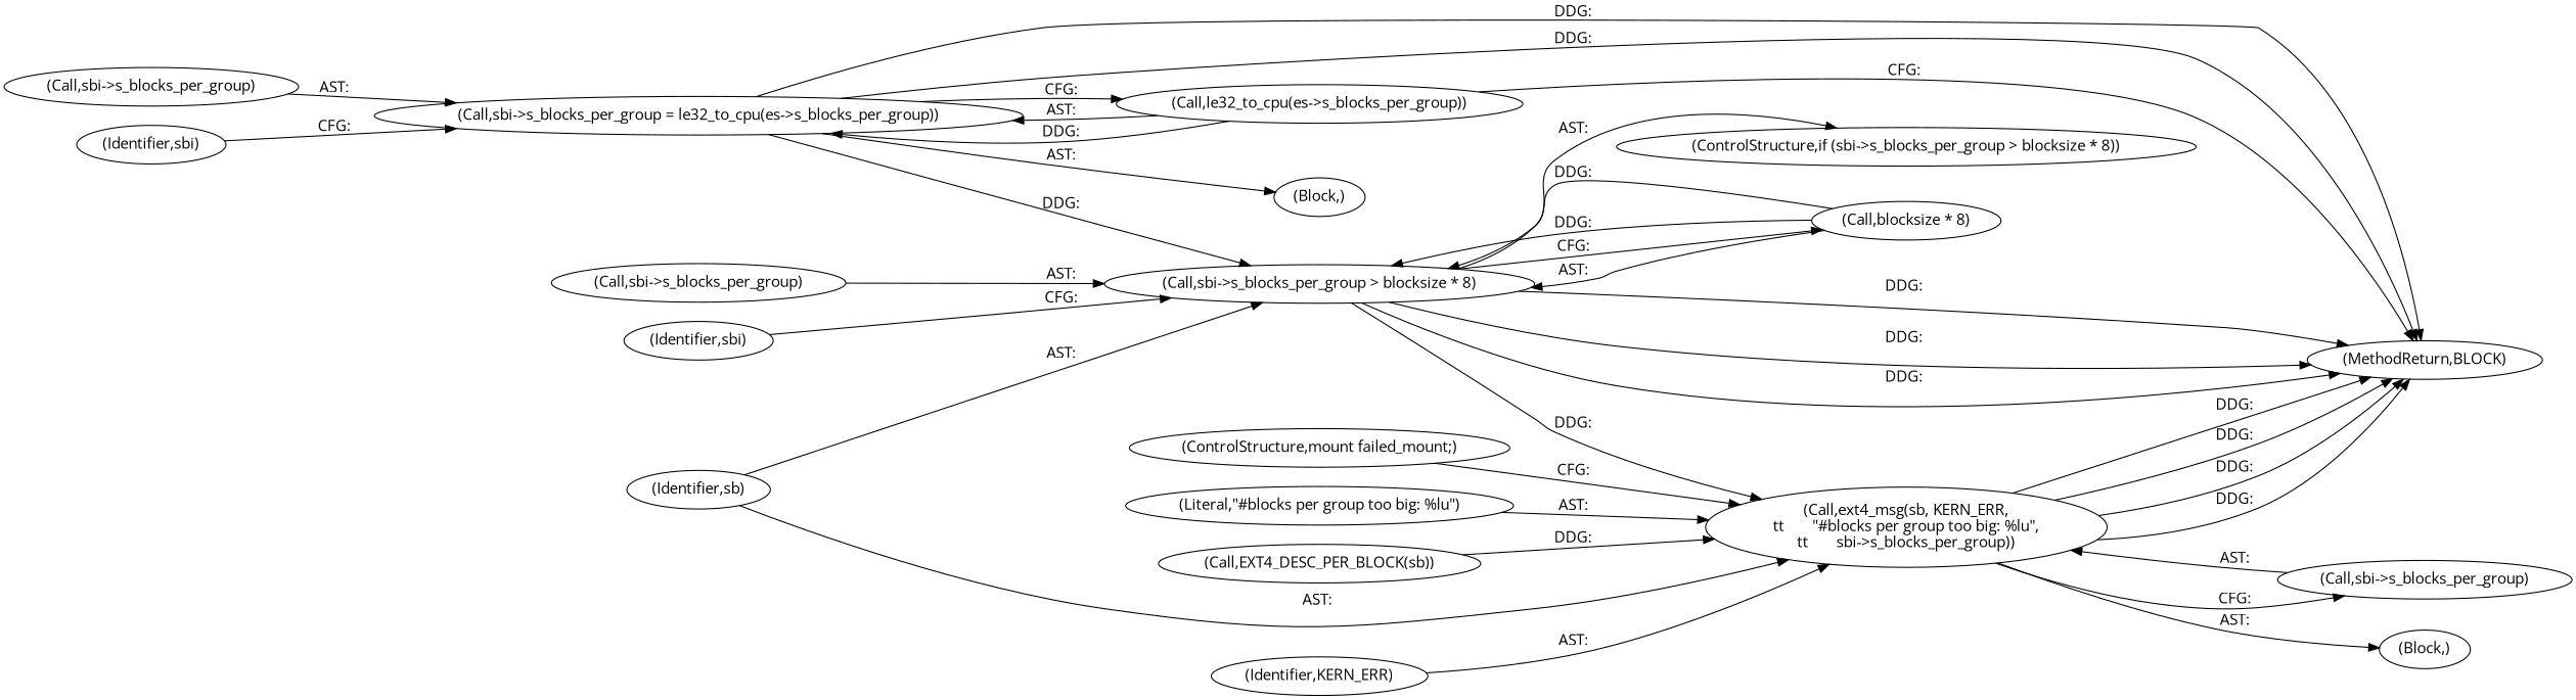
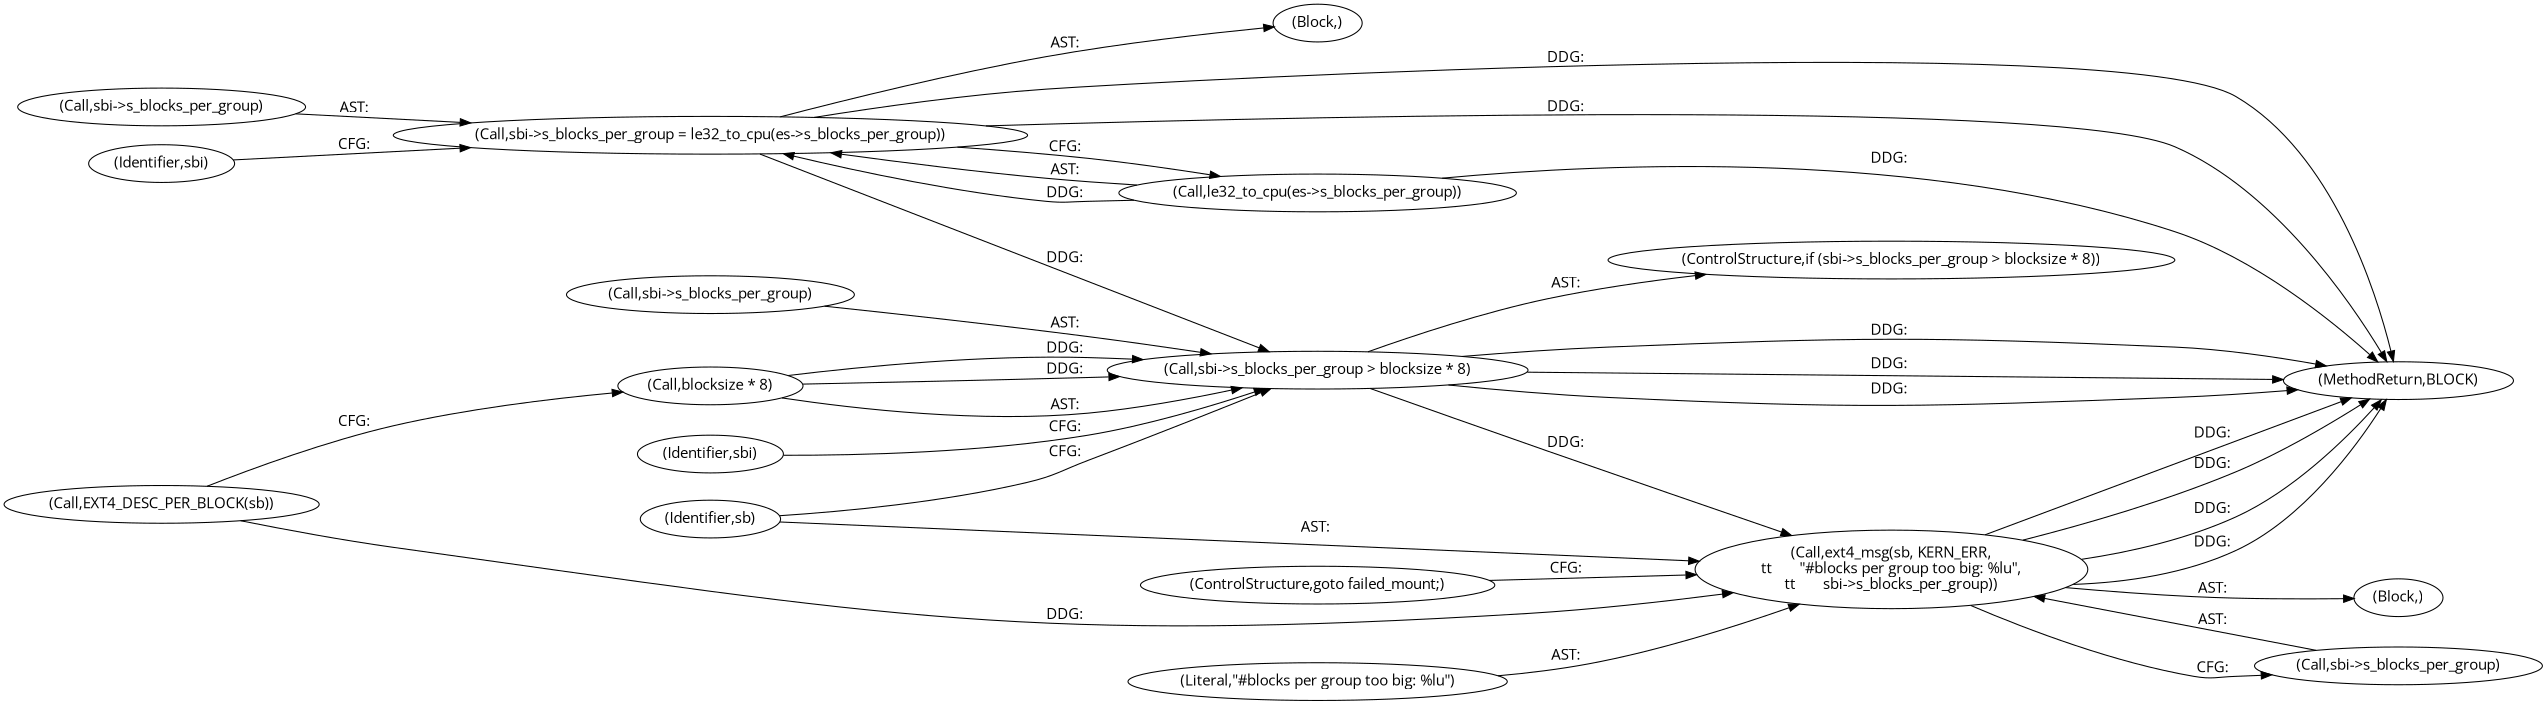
  digraph {
    fontname="Open Sans"
    rankdir=LR
    node [fontname="Open Sans"]
    edge [fontname="Open Sans"]
    n1 [label="(Call,sbi->s_blocks_per_group = le32_to_cpu(es->s_blocks_per_group))"]
    n2 [label="(Call,le32_to_cpu(es->s_blocks_per_group))"]
    n3 [label="(Call,sbi->s_blocks_per_group > blocksize * 8)"]
    n4 [label="(MethodReturn,BLOCK)"]
    n5 [label="(Block,)"]
    n6 [label="(Call,ext4_msg(sb, KERN_ERR,\n\t\t       \"#blocks per group too big: %lu\",\n\t\t       sbi->s_blocks_per_group))"]
    n7 [label="(ControlStructure,if (sbi->s_blocks_per_group > blocksize * 8))"]
    n8 [label="(Call,blocksize * 8)"]
    n9 [label="(Block,)"]
    n10 [label="(Call,sbi->s_blocks_per_group)"]
    n11 [label="(Literal,\"#blocks per group too big: %lu\")"]
    n12 [label="(Call,EXT4_DESC_PER_BLOCK(sb))"]
    n13 [label="(Call,sbi->s_blocks_per_group)"]
    n14 [label="(Identifier,sbi)"]
    n15 [label="(Identifier,sbi)"]
-   n16 [label="(Identifier,KERN_ERR)"]
    n17 [label="(Identifier,sb)"]
    n18 [label="(Call,sbi->s_blocks_per_group)"]
-   n19 [label="(ControlStructure,mount failed_mount;)"]
+   n19 [label="(ControlStructure,goto failed_mount;)"]
    n1 -> n2 [label="CFG: "]
    n1 -> n3 [label="DDG: "]
    n1 -> n4 [label="DDG: "]
    n1 -> n4 [label="DDG: "]
    n1 -> n5 [label="AST: "]
    n2 -> n1 [label="AST: "]
    n2 -> n1 [label="DDG: "]
-   n2 -> n4 [label="CFG: "]
+   n2 -> n4 [label="DDG: "]
    n3 -> n4 [label="DDG: "]
    n3 -> n4 [label="DDG: "]
    n3 -> n4 [label="DDG: "]
    n3 -> n6 [label="DDG: "]
    n3 -> n7 [label="AST: "]
-   n3 -> n8 [label="CFG: "]
+   n12 -> n8 [label="CFG: "]
    n6 -> n4 [label="DDG: "]
    n6 -> n4 [label="DDG: "]
    n6 -> n4 [label="DDG: "]
    n6 -> n4 [label="DDG: "]
    n6 -> n9 [label="AST: "]
    n6 -> n10 [label="CFG: "]
    n8 -> n3 [label="AST: "]
    n8 -> n3 [label="DDG: "]
    n8 -> n3 [label="DDG: "]
    n10 -> n6 [label="AST: "]
    n11 -> n6 [label="AST: "]
    n12 -> n6 [label="DDG: "]
    n13 -> n1 [label="AST: "]
    n14 -> n3 [label="CFG: "]
    n15 -> n1 [label="CFG: "]
-   n16 -> n6 [label="AST: "]
-   n17 -> n3 [label="AST: "]
+   n17 -> n3 [label="CFG: "]
    n17 -> n6 [label="AST: "]
    n18 -> n3 [label="AST: "]
    n19 -> n6 [label="CFG: "]
  }
